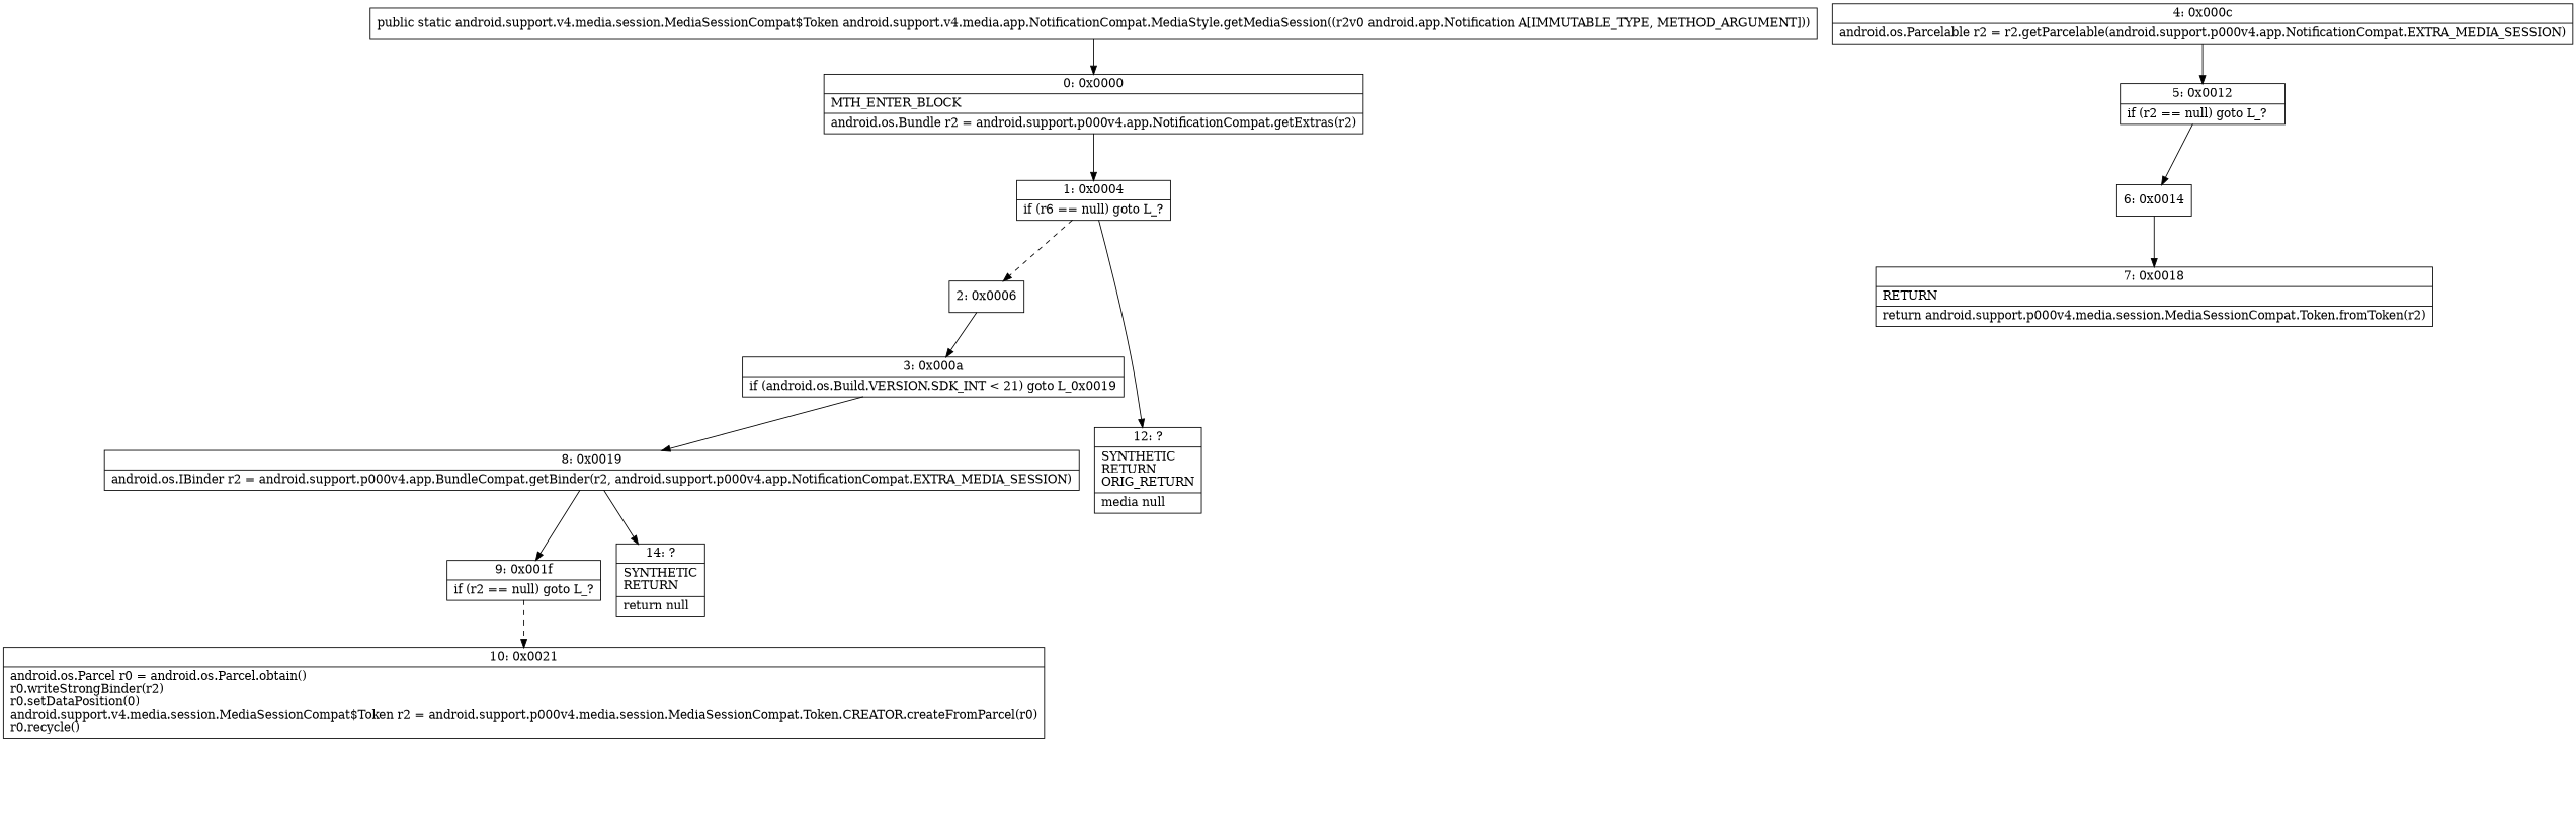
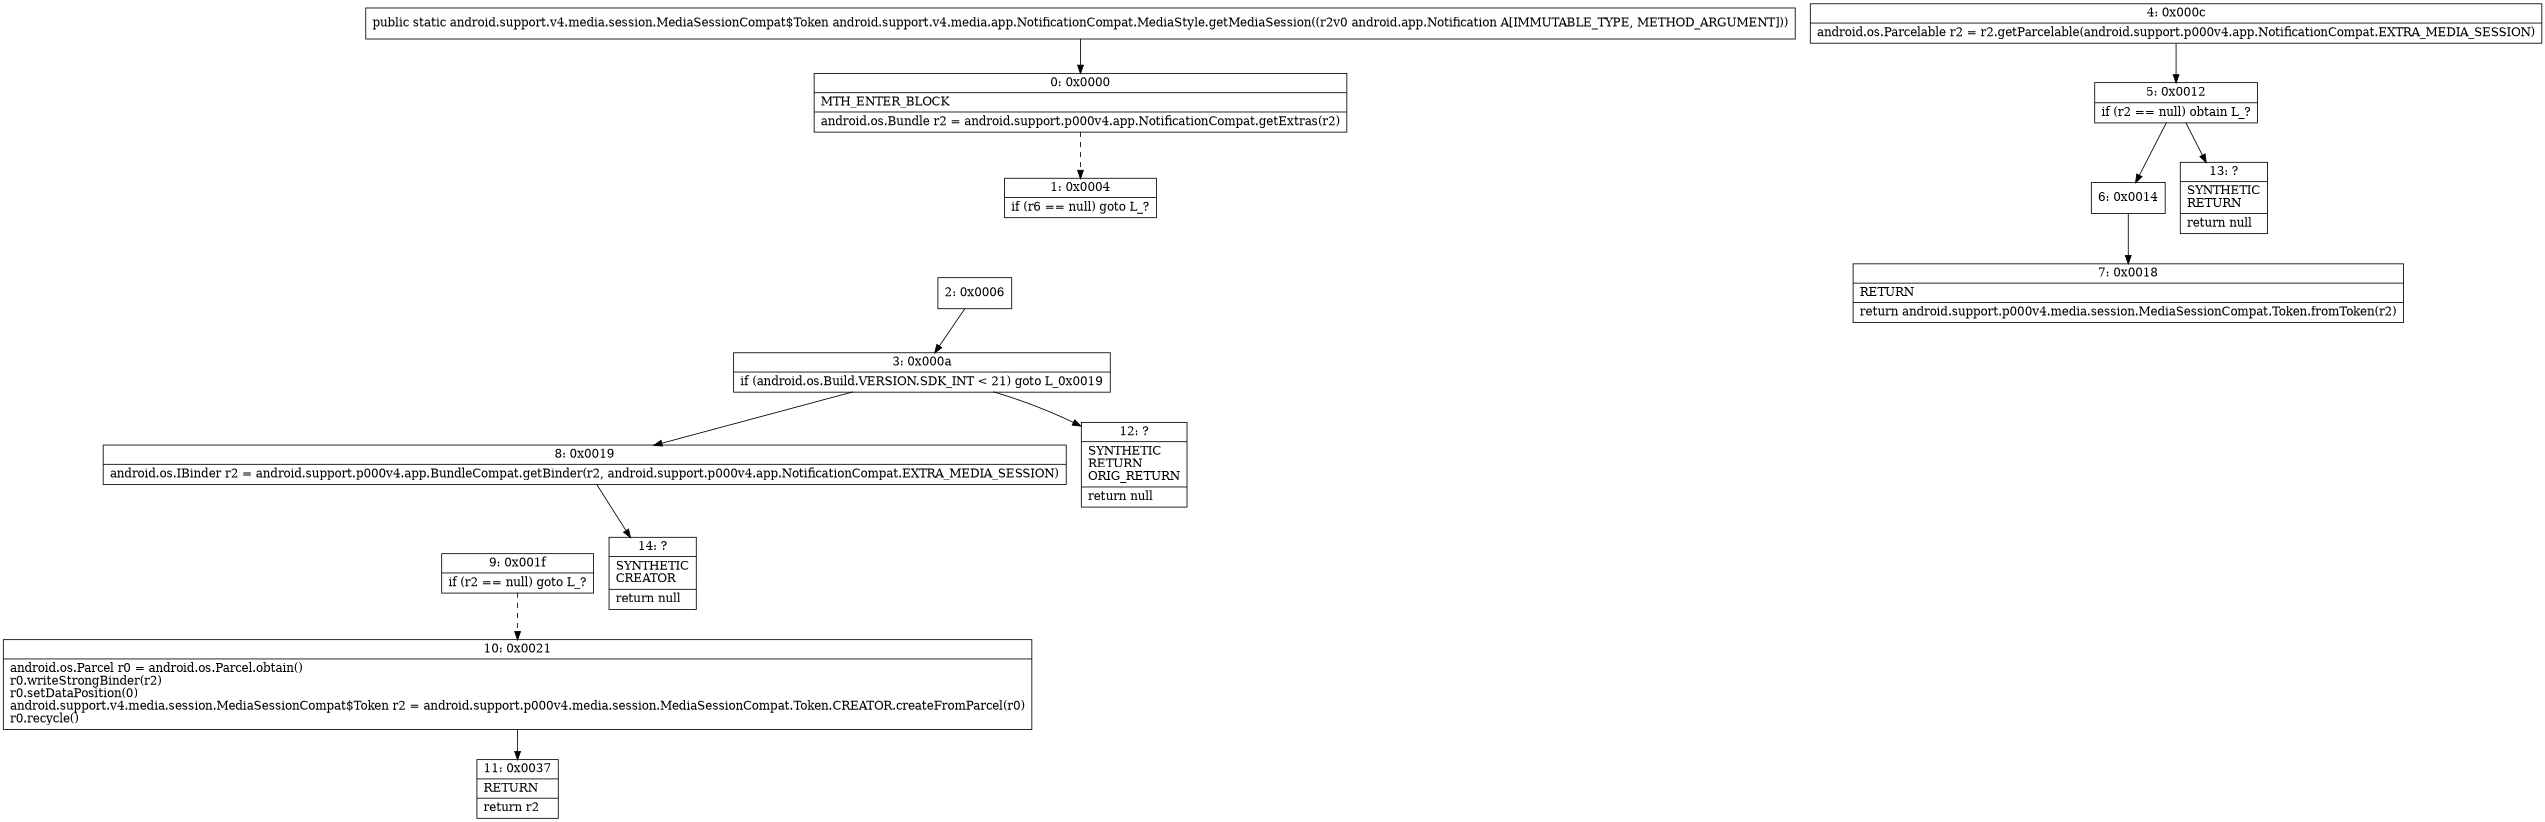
  digraph {
    node [shape=record]
    n1 [label="{0\:\ 0x0000|MTH_ENTER_BLOCK\l|android.os.Bundle r2 = android.support.p000v4.app.NotificationCompat.getExtras(r2)\l}"]
    n2 [label="{1\:\ 0x0004|if (r6 == null) goto L_?\l}"]
    n3 [label="{2\:\ 0x0006}"]
-   n4 [label="{12\:\ ?|SYNTHETIC\lRETURN\lORIG_RETURN\l|media null\l}"]
+   n4 [label="{12\:\ ?|SYNTHETIC\lRETURN\lORIG_RETURN\l|return null\l}"]
    n5 [label="{3\:\ 0x000a|if (android.os.Build.VERSION.SDK_INT \< 21) goto L_0x0019\l}"]
    n6 [label="{8\:\ 0x0019|android.os.IBinder r2 = android.support.p000v4.app.BundleCompat.getBinder(r2, android.support.p000v4.app.NotificationCompat.EXTRA_MEDIA_SESSION)\l}"]
    n7 [label="{4\:\ 0x000c|android.os.Parcelable r2 = r2.getParcelable(android.support.p000v4.app.NotificationCompat.EXTRA_MEDIA_SESSION)\l}"]
-   n8 [label="{5\:\ 0x0012|if (r2 == null) goto L_?\l}"]
+   n8 [label="{5\:\ 0x0012|if (r2 == null) obtain L_?\l}"]
    n9 [label="{9\:\ 0x001f|if (r2 == null) goto L_?\l}"]
-   n10 [label="{14\:\ ?|SYNTHETIC\lRETURN\l|return null\l}"]
+   n10 [label="{14\:\ ?|SYNTHETIC\lCREATOR\l|return null\l}"]
    n11 [label="{6\:\ 0x0014}"]
+   n12 [label="{13\:\ ?|SYNTHETIC\lRETURN\l|return null\l}"]
    n13 [label="{7\:\ 0x0018|RETURN\l|return android.support.p000v4.media.session.MediaSessionCompat.Token.fromToken(r2)\l}"]
    n14 [label="{10\:\ 0x0021|android.os.Parcel r0 = android.os.Parcel.obtain()\lr0.writeStrongBinder(r2)\lr0.setDataPosition(0)\landroid.support.v4.media.session.MediaSessionCompat$Token r2 = android.support.p000v4.media.session.MediaSessionCompat.Token.CREATOR.createFromParcel(r0)\lr0.recycle()\l}"]
+   n15 [label="{11\:\ 0x0037|RETURN\l|return r2\l}"]
    n16 [label="{public static android.support.v4.media.session.MediaSessionCompat$Token android.support.v4.media.app.NotificationCompat.MediaStyle.getMediaSession((r2v0 android.app.Notification A[IMMUTABLE_TYPE, METHOD_ARGUMENT])) }"]
-   n1 -> n2
-   n2 -> n3 [style=dashed]
-   n2 -> n4
+   n1 -> n2 [style=dashed]
+   n5 -> n4
    n3 -> n5
    n5 -> n6
-   n6 -> n9
    n6 -> n10
    n7 -> n8
    n8 -> n11 [style=solid]
+   n8 -> n12
    n9 -> n14 [style=dashed]
    n11 -> n13
+   n14 -> n15
    n16 -> n1
  }
